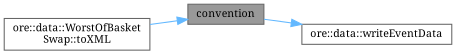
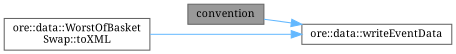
  digraph {
    fontname="Noto Serif"
    rankdir=RL
    node [color=grey40 fillcolor=white fontname="Noto Serif" fontsize=10 shape=box style=filled]
    edge [color=steelblue1 dir=back fontname="Noto Serif" fontsize=10 labelfontname=Helvetica labelfontsize=10 style=solid]
    n1 [color=gray40 fillcolor=grey60 fontcolor=black height=0.2 label=convention width=0.4]
    n2 [height=0.2 label="ore::data::writeEventData" width=0.4]
    n3 [height=0.2 label="ore::data::WorstOfBasket\lSwap::toXML" width=0.4]
    n2 -> n1
-   n1 -> n3
+   n2 -> n3
  }
